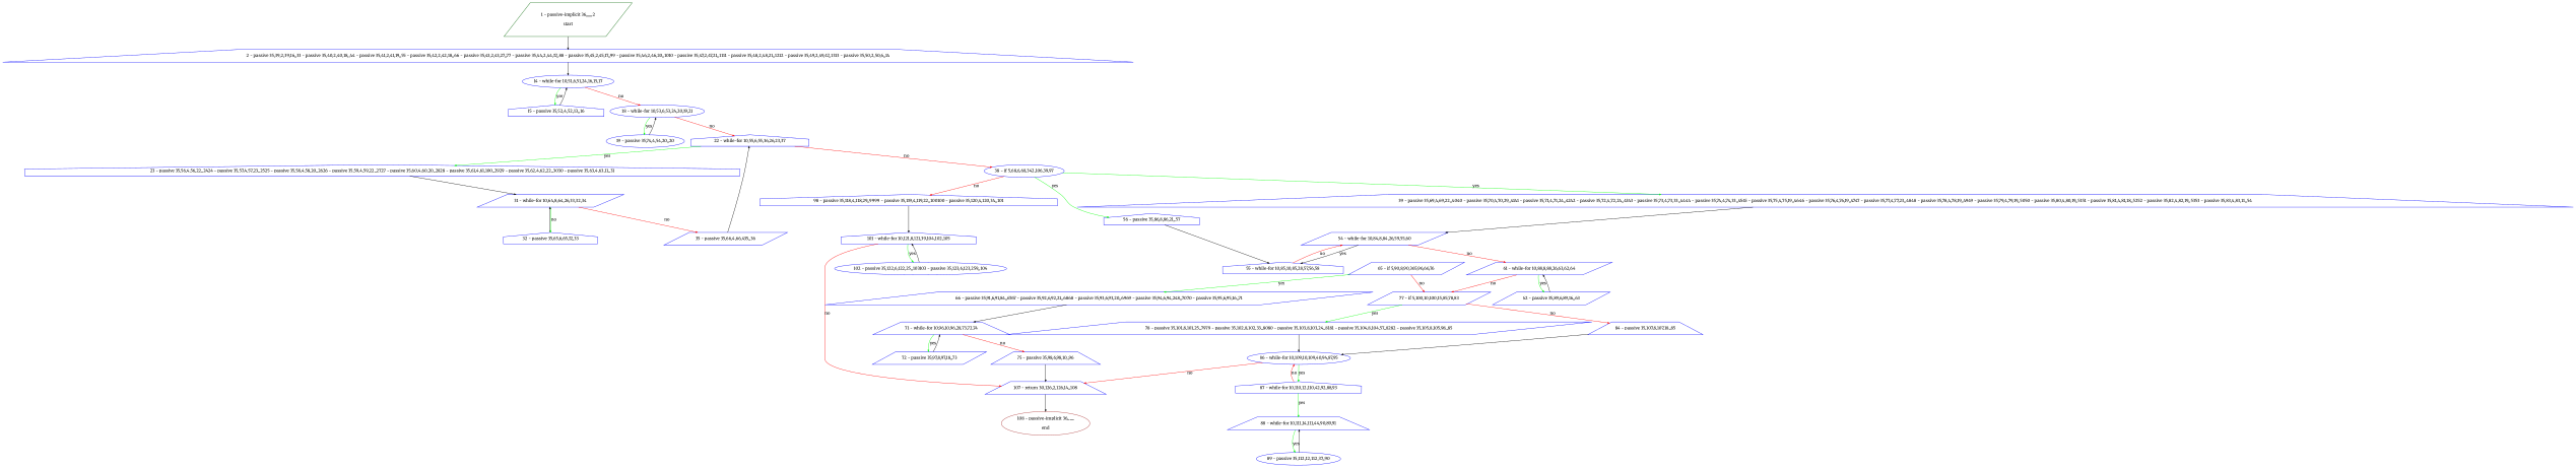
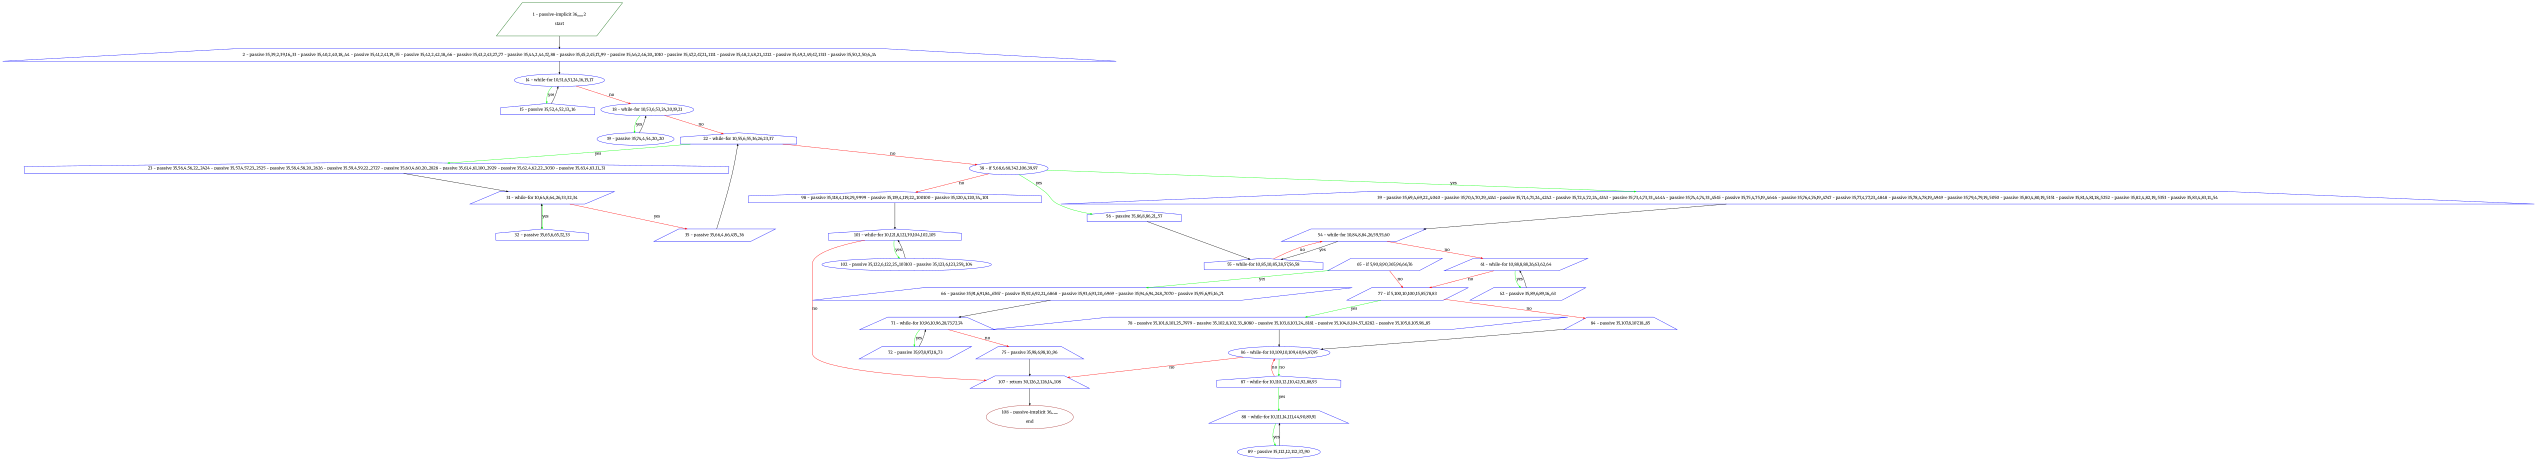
  digraph {
    bgcolor=white
    compound=true
    fillcolor="#FFFFCC"
    fontname=Merriweather
    fontsize=12
    pack=true
    packmode=clust
    style="rounded,filled"
    node [color="#0000ff" compound=true fillcolor="#ffffff" fixedsize=false fontname=Merriweather fontsize=12 node_initialized=no shape=parallelogram style=filled]
    edge [arrowhead=normal arrowsize=0.5 arrowtail=none color="#000000" compound=true dir=forward fontcolor=black fontname=Merriweather fontsize=12]
    n1 [label="2 - passive 35,39,2,39,16,,33 - passive 35,40,2,40,18,,44 - passive 35,41,2,41,19,,55 - passive 35,42,2,42,18,,66 - passive 35,43,2,43,27,,77 - passive 35,44,2,44,17,,88 - passive 35,45,2,45,17,,99 - passive 35,46,2,46,20,,1010 - passive 35,47,2,47,21,,1111 - passive 35,48,2,48,21,,1212 - passive 35,49,2,49,47,,1313 - passive 35,50,2,50,6,,14" shape=trapezium]
    n2 [label="14 - while-for 10,51,6,51,24,16,15,17" shape=ellipse]
    n3 [label="15 - passive 35,52,4,52,13,,16" shape=house]
    n4 [label="18 - while-for 10,53,6,53,24,20,19,21" shape=ellipse]
    n5 [color="#006400" label="1 - passive-implicit 36,,,,,,2\n\nstart"]
    n6 [label="19 - passive 35,74,4,54,20,,20" shape=ellipse]
    n7 [label="22 - while-for 10,55,6,55,36,26,23,37" shape=house]
    n8 [label="23 - passive 35,56,4,56,22,,2424 - passive 35,57,4,57,23,,2525 - passive 35,58,4,58,20,,2626 - passive 35,59,4,59,22,,2727 - passive 35,60,4,60,20,,2828 - passive 35,61,4,61,100,,2929 - passive 35,62,4,62,22,,3030 - passive 35,63,4,63,11,,31" shape=house]
    n9 [label="38 - if 5,68,6,68,342,106,39,97" shape=ellipse]
    n10 [label="31 - while-for 10,64,8,64,26,33,32,34"]
    n11 [label="39 - passive 35,69,4,69,22,,4040 - passive 35,70,4,70,29,,4141 - passive 35,71,4,71,24,,4242 - passive 35,72,4,72,24,,4343 - passive 35,73,4,73,33,,4444 - passive 35,74,4,74,33,,4545 - passive 35,75,4,75,19,,4646 - passive 35,76,4,76,19,,4747 - passive 35,77,4,77,23,,4848 - passive 35,78,4,78,19,,4949 - passive 35,79,4,79,19,,5050 - passive 35,80,4,80,19,,5151 - passive 35,81,4,81,18,,5252 - passive 35,82,4,82,19,,5353 - passive 35,83,4,83,11,,54" shape=trapezium]
    n12 [label="98 - passive 35,118,4,118,29,,9999 - passive 35,119,4,119,22,,100100 - passive 35,120,4,120,34,,101" shape=house]
    n13 [label="56 - passive 35,86,8,86,21,,57" shape=house]
    n14 [label="32 - passive 35,65,6,65,17,,33" shape=house]
    n15 [label="35 - passive 35,66,4,66,435,,36"]
    n16 [label="54 - while-for 10,84,8,84,26,59,55,60"]
    n17 [label="101 - while-for 10,121,8,121,39,104,102,105" shape=house]
    n18 [label="55 - while-for 10,85,10,85,28,57,56,58" shape=house]
    n19 [label="61 - while-for 10,88,8,88,26,63,62,64"]
    n20 [label="107 - return 30,126,2,126,14,,108" shape=trapezium]
    n21 [label="102 - passive 35,122,6,122,25,,103103 - passive 35,123,6,123,259,,104" shape=ellipse]
    n22 [label="62 - passive 35,89,6,89,16,,63"]
    n23 [label="77 - if 5,100,10,100,15,85,78,83"]
    n24 [label="65 - if 5,90,8,90,365,96,66,76"]
    n25 [label="66 - passive 35,91,6,91,84,,6767 - passive 35,92,6,92,21,,6868 - passive 35,93,6,93,20,,6969 - passive 35,94,6,94,248,,7070 - passive 35,95,6,95,16,,71"]
    n26 [label="71 - while-for 10,96,10,96,28,73,72,74" shape=trapezium]
    n27 [label="78 - passive 35,101,8,101,25,,7979 - passive 35,102,8,102,33,,8080 - passive 35,103,8,103,24,,8181 - passive 35,104,8,104,57,,8282 - passive 35,105,8,105,98,,85"]
    n28 [label="84 - passive 35,107,8,107,18,,85" shape=trapezium]
    n29 [label="72 - passive 35,97,8,97,18,,73"]
    n30 [label="75 - passive 35,98,6,98,10,,96" shape=trapezium]
    n31 [label="86 - while-for 10,109,10,109,40,94,87,95" shape=ellipse]
    n32 [color="#a52a2a" label="108 - passive-implicit 36,,,,,,\n\nend" shape=ellipse]
    n33 [label="87 - while-for 10,110,12,110,42,92,88,93" shape=house]
    n34 [label="88 - while-for 10,111,14,111,44,90,89,91" shape=trapezium]
    n35 [label="89 - passive 35,112,12,112,37,,90" shape=ellipse]
    n1 -> n2
    n2 -> n3 [color="#00ff00" label=yes]
    n2 -> n4 [color="#ff0000" label=no]
    n3 -> n2
    n4 -> n6 [color="#00ff00" label=yes]
    n4 -> n7 [color="#ff0000" label=no]
    n5 -> n1
    n6 -> n4
    n7 -> n8 [color="#00ff00" label=yes]
    n7 -> n9 [color="#ff0000" label=no]
    n8 -> n10
    n9 -> n11 [color="#00ff00" label=yes]
    n9 -> n12 [color="#ff0000" label=no]
    n9 -> n13 [color="#00ff00" label=yes]
-   n10 -> n14 [color="#00ff00" label=no]
-   n10 -> n15 [color="#ff0000" label=no]
+   n10 -> n14 [color="#00ff00" label=yes]
+   n10 -> n15 [color="#ff0000" label=yes]
    n11 -> n16
    n12 -> n17
    n13 -> n18
    n14 -> n10
    n15 -> n7
    n16 -> n18 [label=yes]
    n16 -> n19 [color="#ff0000" label=no]
    n17 -> n20 [color="#ff0000" label=no]
    n17 -> n21 [color="#00ff00" label=yes]
    n18 -> n16 [color="#ff0000" label=no]
    n19 -> n22 [color="#00ff00" label=yes]
    n19 -> n23 [color="#ff0000" label=no]
    n20 -> n32
    n21 -> n17
    n22 -> n19
    n23 -> n27 [color="#00ff00" label=yes]
    n23 -> n28 [color="#ff0000" label=no]
    n24 -> n23 [color="#ff0000" label=no]
    n24 -> n25 [color="#00ff00" label=yes]
    n25 -> n26
    n26 -> n29 [color="#00ff00" label=yes]
    n26 -> n30 [color="#ff0000" label=no]
    n27 -> n31
    n28 -> n31
    n29 -> n26
    n30 -> n20
    n31 -> n20 [color="#ff0000" label=no]
-   n31 -> n33 [color="#00ff00" label=yes]
+   n31 -> n33 [color="#00ff00" label=no]
    n33 -> n31 [color="#ff0000" label=no]
    n33 -> n34 [color="#00ff00" label=yes]
    n34 -> n35 [color="#00ff00" label=yes]
    n35 -> n34
  }
